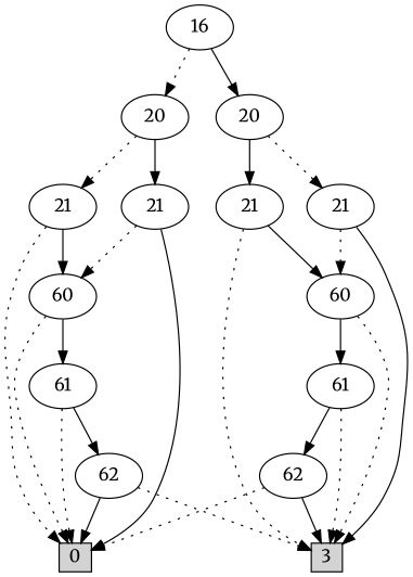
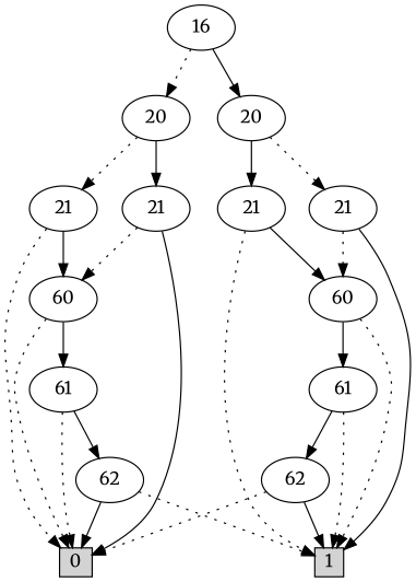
  digraph {
    fontname=Merriweather
    node [fontname=Merriweather]
    edge [style=dotted fontname=Merriweather]
    n1 [height=0.3 label=0 shape=box style=filled width=0.3]
-   n2 [height=0.3 label=3 shape=box style=filled width=0.3]
+   n2 [height=0.3 label=1 shape=box style=filled width=0.3]
    n3 [label=16]
    n4 [label=20]
    n5 [label=20]
    n6 [label=21]
    n7 [label=21]
    n8 [label=21]
    n9 [label=21]
    n10 [label=60]
    n11 [label=61]
    n12 [label=62]
    n13 [label=60]
    n14 [label=61]
    n15 [label=62]
    n3 -> n4
    n3 -> n5 [style=filled]
    n4 -> n6
    n4 -> n7 [style=filled]
    n5 -> n8
    n5 -> n9 [style=filled]
    n6 -> n1
    n6 -> n10 [style=filled]
    n7 -> n1 [style=filled]
    n7 -> n10
    n8 -> n2 [style=filled]
    n8 -> n13
    n9 -> n2
    n9 -> n13 [style=filled]
    n10 -> n1
    n10 -> n11 [style=filled]
    n11 -> n1
    n11 -> n12 [style=filled]
    n12 -> n1 [style=filled]
    n12 -> n2
    n13 -> n2
    n13 -> n14 [style=filled]
    n14 -> n2
    n14 -> n15 [style=filled]
    n15 -> n1
    n15 -> n2 [style=filled]
  }
